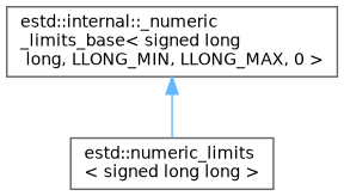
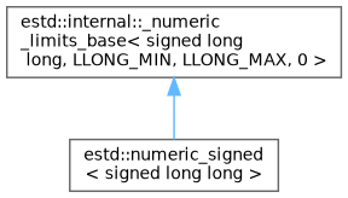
  digraph {
    rankdir=TB
    node [color=grey40 fillcolor=white fontname=Helvetica fontsize=10 shape=box style=filled]
    n1 [height=0.2 label="estd::internal::_numeric\l_limits_base\< signed long\l long, LLONG_MIN, LLONG_MAX, 0 \>" width=0.4]
-   n2 [height=0.2 label="estd::numeric_limits\l\< signed long long \>" width=0.4]
+   n2 [height=0.2 label="estd::numeric_signed\l\< signed long long \>" width=0.4]
    n1 -> n2 [color=steelblue1 dir=back fontname=Helvetica fontsize=10 labelfontname=Helvetica labelfontsize=10 style=solid]
  }
